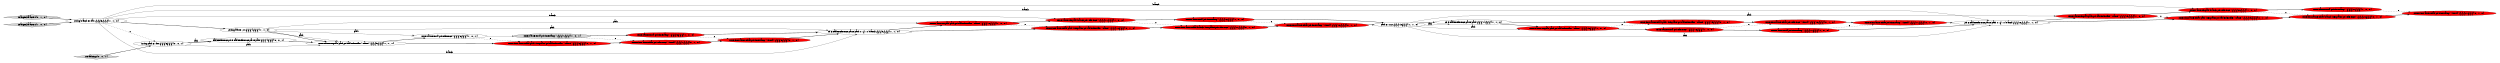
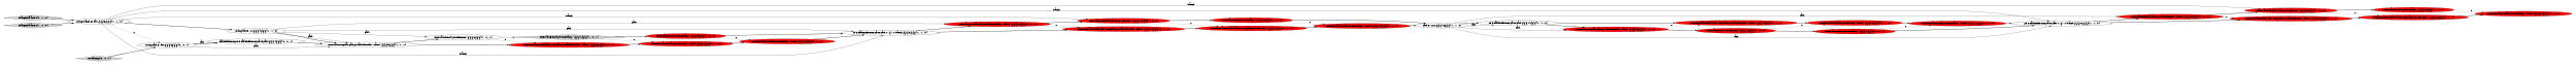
  digraph {
    rankdir=LR
    node [fillcolor=red shape=ellipse style=filled]
    edge [style=bold]
    n1 [label="Assert.assertEquals(branch,pti.reference())@@@20@@@['1', '0', '0']"]
    n2 [label="Assertions.assertThat(branch).isEqualTo(pti.reference())@@@20@@@['0', '1', '0']"]
    n3 [label="Assert.assertNull(pti.timestamp())@@@21@@@['1', '0', '0']"]
    n4 [label="Assertions.assertThat(pti.timestamp()).isNull()@@@21@@@['0', '1', '0']"]
    n5 [fillcolor=lightgray label="strangeCharacters['0', '1', '0']" shape=diamond]
    n6 [fillcolor=white label="String branch = \"bar\"@@@3@@@['1', '1', '0']"]
    n7 [label="Assert.assertEquals(branch,pti.reference())@@@11@@@['1', '0', '0']"]
    n8 [fillcolor=white label="pti = TableReference.parse(path + \"@\" + branch)@@@9@@@['1', '1', '0']"]
    n9 [fillcolor=white label="String path = \"foo\"@@@3@@@['0', '0', '1']"]
    n10 [fillcolor=white label="pti = TableReference.parse(path + \"@\" + branch)@@@18@@@['1', '1', '0']"]
    n11 [fillcolor=white label="String path = \"/%\"@@@4@@@['1', '1', '0']"]
    n12 [fillcolor=white label="pti = TableReference.parse(path)@@@14@@@['1', '1', '0']"]
    n13 [label="Assertions.assertThat(path).isEqualTo(pti.tableIdentifier().name())@@@15@@@['0', '1', '0']"]
    n14 [label="Assert.assertEquals(path,pti.tableIdentifier().name())@@@15@@@['1', '0', '0']"]
    n15 [label="Assertions.assertThat(pti.reference()).isNull()@@@16@@@['0', '1', '0']"]
    n16 [label="Assert.assertNull(pti.reference())@@@16@@@['1', '0', '0']"]
    n17 [label="Assert.assertEquals(path,pti.tableIdentifier().name())@@@10@@@['1', '0', '0']"]
    n18 [label="Assertions.assertThat(path).isEqualTo(pti.tableIdentifier().name())@@@10@@@['0', '1', '0']"]
    n19 [label="Assertions.assertThat(branch).isEqualTo(pti.reference())@@@11@@@['0', '1', '0']"]
    n20 [label="Assert.assertNull(pti.timestamp())@@@12@@@['1', '0', '0']"]
    n21 [fillcolor=white label="Assert.assertNull(pti.reference())@@@6@@@['1', '0', '1']"]
    n22 [label="Assertions.assertThat(path).isEqualTo(pti.tableIdentifier().name())@@@6@@@['0', '1', '0']"]
-   n23 [fillcolor=lightgray label="Assert.assertNull(pti.timestamp())@@@7@@@['1', '0', '1']"]
+   n23 [fillcolor=lightgray label="Assert.assertNull(pti.timestamp())@@@7@@@['1', '0', '1']" shape=diamond]
    n24 [label="Assertions.assertThat(pti.reference()).isNull()@@@7@@@['0', '1', '0']"]
    n25 [label="Assert.assertNull(pti.timestamp())@@@8@@@['1', '0', '0']"]
    n26 [label="Assertions.assertThat(pti.timestamp()).isNull()@@@8@@@['0', '1', '0']"]
    n27 [fillcolor=white label="TableReference pti = TableReference.parse(path)@@@4@@@['0', '0', '1']"]
    n28 [fillcolor=white label="Assert.assertEquals(path,pti.tableIdentifier().name())@@@5@@@['1', '1', '1']"]
    n29 [label="Assertions.assertThat(pti.timestamp()).isNull()@@@17@@@['0', '1', '0']"]
    n30 [label="Assert.assertEquals(path,pti.tableIdentifier().name())@@@19@@@['1', '0', '0']"]
    n31 [label="Assertions.assertThat(path).isEqualTo(pti.tableIdentifier().name())@@@19@@@['0', '1', '0']"]
    n32 [fillcolor=white label="path = \"&&\"@@@13@@@['1', '1', '0']"]
    n33 [label="Assert.assertNull(pti.timestamp())@@@17@@@['1', '0', '0']"]
    n34 [label="Assertions.assertThat(pti.timestamp()).isNull()@@@12@@@['0', '1', '0']"]
    n35 [fillcolor=lightgray label="noMarkings['0', '0', '1']" shape=diamond]
    n36 [fillcolor=lightgray label="strangeCharacters['1', '0', '0']" shape=diamond]
    n1 -> n2 [label=0 style=dashed]
    n1 -> n3
    n2 -> n4
    n3 -> n4 [label=0 style=dashed]
    n5 -> n6
    n6 -> n1 [label=branch style=solid]
    n6 -> n7 [label=branch style=solid]
    n6 -> n8 [label=branch style=solid]
    n6 -> n9 [label=0 style=dashed]
    n6 -> n10 [label=branch style=solid]
    n6 -> n11
    n7 -> n19 [label=0 style=dashed]
    n7 -> n20
    n8 -> n17
    n8 -> n18
    n9 -> n27
    n9 -> n27 [label=path style=solid]
    n9 -> n28 [label=path style=solid]
    n10 -> n30
    n10 -> n31
    n11 -> n8 [label=path style=solid]
    n11 -> n17 [label=path style=solid]
    n11 -> n21 [label=path style=solid]
    n11 -> n28 [label=path style=solid]
    n11 -> n28
    n12 -> n13
    n12 -> n14
    n13 -> n15
    n14 -> n13 [label=0 style=dashed]
    n14 -> n16
    n15 -> n29
    n16 -> n15 [label=0 style=dashed]
    n16 -> n33
    n17 -> n7
    n17 -> n18 [label=0 style=dashed]
    n18 -> n19
    n19 -> n34
    n20 -> n32
    n20 -> n34 [label=0 style=dashed]
    n21 -> n22 [label=0 style=dashed]
    n21 -> n23 [style=solid]
    n22 -> n24
    n23 -> n24 [label=0 style=dashed]
    n23 -> n25
    n24 -> n26
    n25 -> n8
    n25 -> n26 [label=0 style=dashed]
    n26 -> n8
    n27 -> n28
    n28 -> n21
    n28 -> n22
    n29 -> n10
    n30 -> n1
    n30 -> n31 [label=0 style=dashed]
    n31 -> n2
    n32 -> n10 [label=path style=solid]
    n32 -> n12
    n32 -> n12 [label=path style=solid]
    n32 -> n14 [label=path style=solid]
    n32 -> n30 [label=path style=solid]
    n33 -> n10
    n33 -> n29 [label=0 style=dashed]
    n34 -> n32
    n35 -> n9
    n36 -> n6
  }
